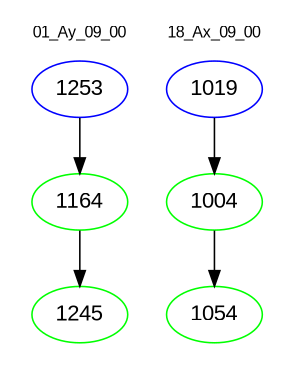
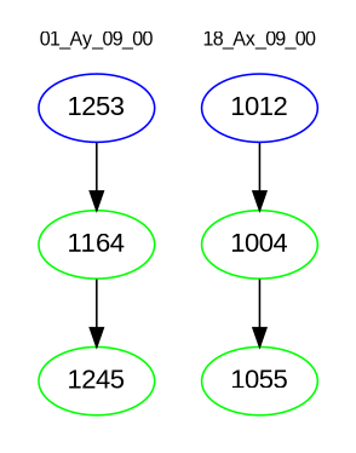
  digraph {
    fontname="Liberation Sans"
    node [color=green fontname="Liberation Sans"]
    edge [color=black fontname="Liberation Sans"]
    n1 [color=blue label=1253]
    n2 [label=1164]
    n3 [label=1245]
-   n4 [color=blue label=1019]
+   n4 [color=blue label=1012]
    n5 [label=1004]
-   n6 [label=1054]
+   n6 [label=1055]
    subgraph cluster_1 {
      color=white
      fontsize=10
      label="01_Ay_09_00"
      n1
      n2
      n3
    }
    subgraph cluster_2 {
      color=white
      fontsize=10
      label="18_Ax_09_00"
      n4
      n5
      n6
    }
    n1 -> n2
    n2 -> n3
    n4 -> n5
    n5 -> n6
  }
